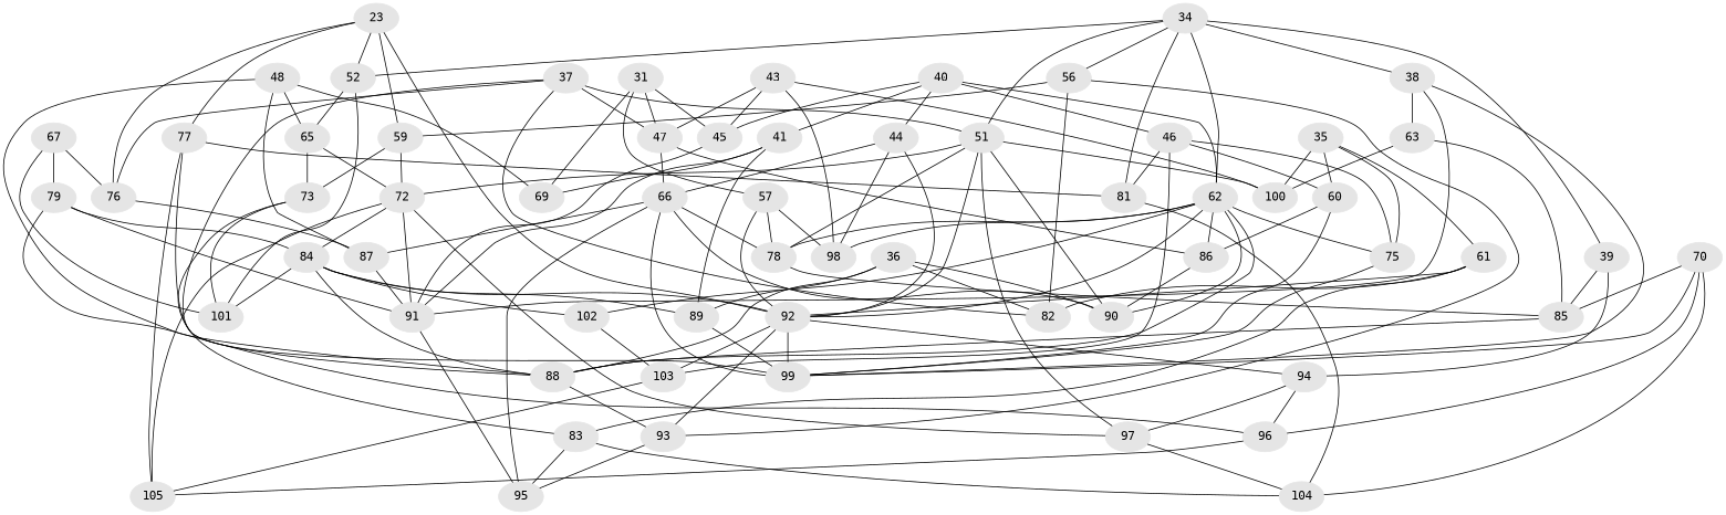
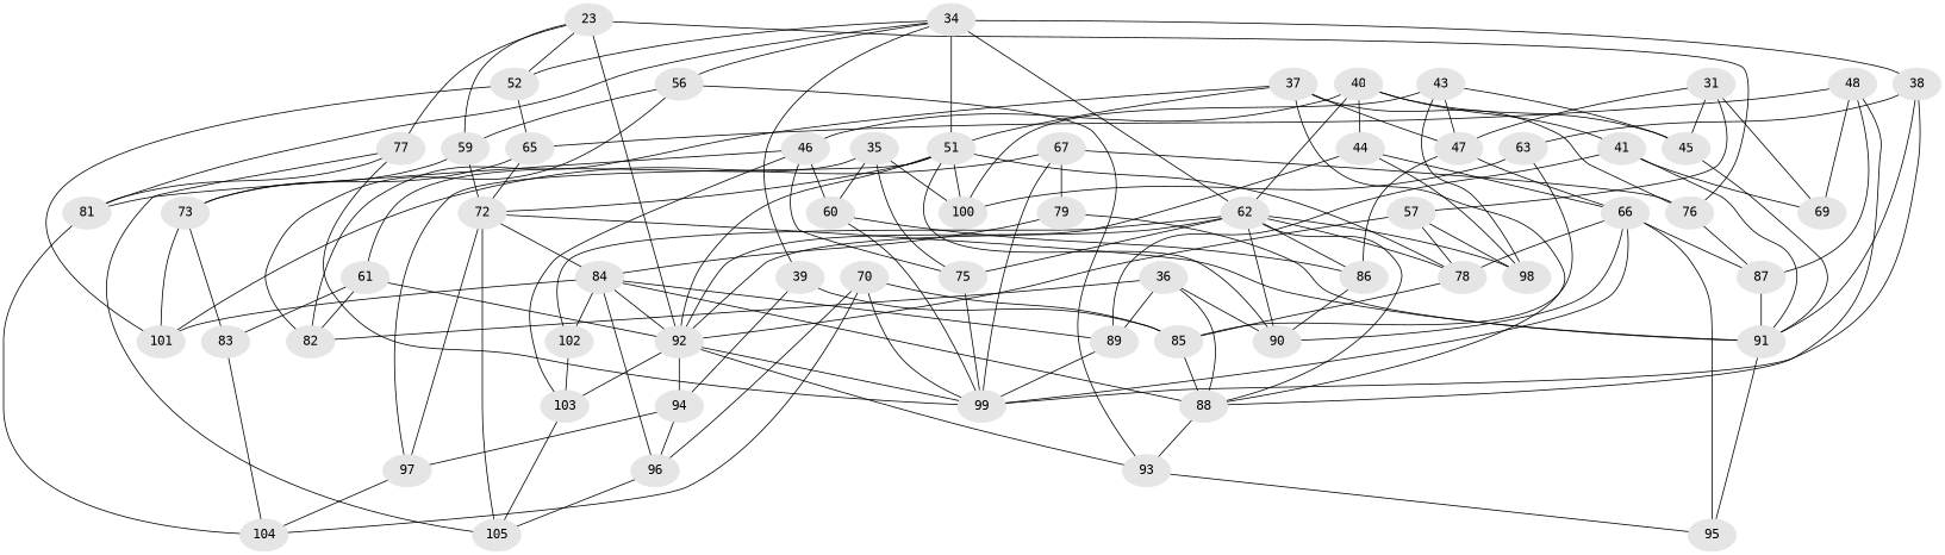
  graph {
    fontname="DejaVu Sans Mono"
    node [color=gray90 fontname="DejaVu Sans Mono" style=filled]
    edge [fontname="DejaVu Sans Mono"]
    23 [super="+14"]
    52
    59
    76
    77
    92 [super="+9+74"]
    65
    101
    72 [super="+30+68"]
    73
    87
    81
    99 [super="+32+55"]
    105
    94
    103
    93
    31
    45
    47 [super="+7"]
    57
    69
    91 [super="+8+28"]
    66 [super="+20+29"]
    86 [super="+80"]
    98
    78 [super="+24"]
    34 [super="+33"]
    38 [super="+11"]
    39
    51 [super="+25+50"]
    56
    62 [super="+6+17+53"]
    63
    85 [super="+15"]
    100
    90 [super="+27+16"]
    97
    82
    75 [super="+49"]
    88 [super="+26+71"]
    102
    104
    35
    60
    61
    83
    36
    89
    37 [super="+13"]
    95
    96
    40 [super="+2"]
    41
    44
    46 [super="+42"]
    43
    48
    84 [super="+58"]
    67
    79
    70
    23 -- 52
    23 -- 59
    23 -- 76
    23 -- 77
    23 -- 92 [weight=2]
    52 -- 65
    52 -- 101
    59 -- 72
    59 -- 73
    76 -- 87
    77 -- 81
    77 -- 99
    77 -- 105
    92 -- 99
    92 -- 94
    92 -- 103
    92 -- 93
    65 -- 72
    65 -- 73
    72 -- 105
    72 -- 91 [weight=2]
    72 -- 97
    72 -- 84
    73 -- 101
    73 -- 83
    87 -- 91
    81 -- 104
    94 -- 97
    94 -- 96
    103 -- 105
    93 -- 95
    31 -- 45
    31 -- 47
    31 -- 57
    31 -- 69
    45 -- 91
    47 -- 66
    47 -- 86 [weight=2]
    57 -- 92
    57 -- 98
    57 -- 78
    91 -- 95
    66 -- 87
    66 -- 99 [weight=2]
    66 -- 78
    66 -- 90
    66 -- 95
    86 -- 90
    78 -- 85
    34 -- 52
    34 -- 81
    34 -- 38 [weight=2]
    34 -- 39
    34 -- 51 [weight=2]
    34 -- 56
    34 -- 62 [weight=2]
    38 -- 99
    38 -- 91
    38 -- 63 [weight=2]
    39 -- 94
    39 -- 85 [weight=2]
    51 -- 92
    51 -- 72
    51 -- 78
    51 -- 100
    51 -- 90
    51 -- 97
    56 -- 59
    56 -- 93
    56 -- 82
    62 -- 92 [weight=2]
    62 -- 86
    62 -- 98
    62 -- 78 [weight=2]
    62 -- 90 [weight=2]
    62 -- 75
    62 -- 88
    62 -- 102
    63 -- 85
    63 -- 100
    85 -- 88
    97 -- 104
    75 -- 99
    88 -- 93
    102 -- 103
    35 -- 100
    35 -- 75
    35 -- 60
    35 -- 61
    60 -- 99
    60 -- 86
    61 -- 92
    61 -- 82
    61 -- 83
    83 -- 104
-   83 -- 95
    36 -- 90
    36 -- 82
    36 -- 88
    36 -- 89
    89 -- 99
    37 -- 76
    37 -- 47
    37 -- 51 [weight=2]
    37 -- 82
    37 -- 88
    96 -- 105
    40 -- 45
    40 -- 62
    40 -- 41
    40 -- 44
    40 -- 46 [weight=2]
    41 -- 69
    41 -- 91
    41 -- 89
    44 -- 92
    44 -- 66
    44 -- 98
    46 -- 81
    46 -- 103
    46 -- 75
    46 -- 60
    43 -- 45
    43 -- 47
    43 -- 98
    43 -- 100
    48 -- 65
    48 -- 87
    48 -- 69
    48 -- 88
    84 -- 92 [weight=2]
    84 -- 101
    84 -- 88 [weight=2]
    84 -- 102 [weight=2]
    84 -- 89
    67 -- 76
    67 -- 101
+   67 -- 99
    67 -- 79
    79 -- 91
-   79 -- 96
+   84 -- 96
    79 -- 84
    70 -- 99
    70 -- 85
    70 -- 104
    70 -- 96
  }
